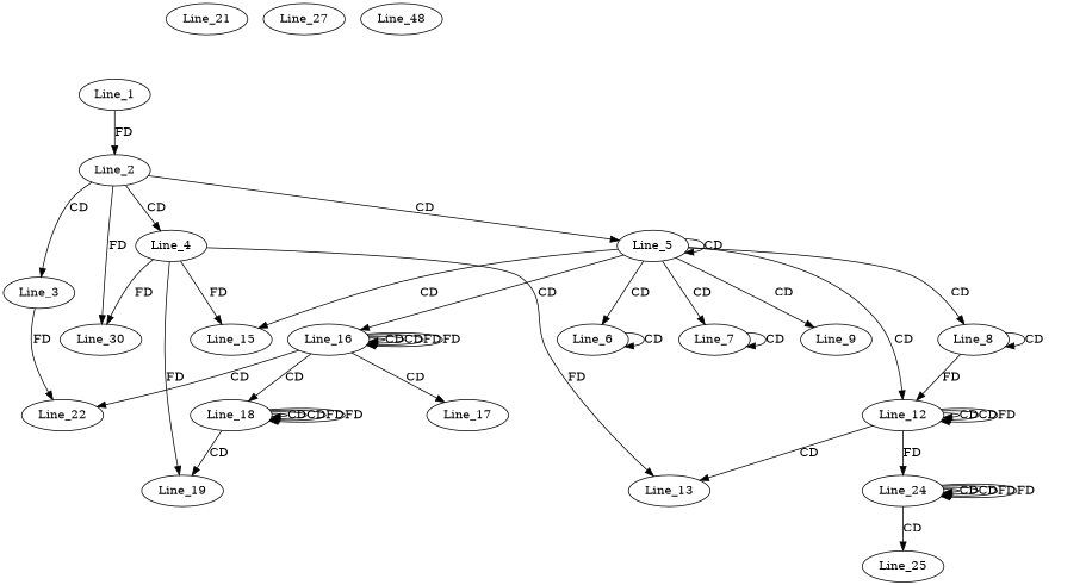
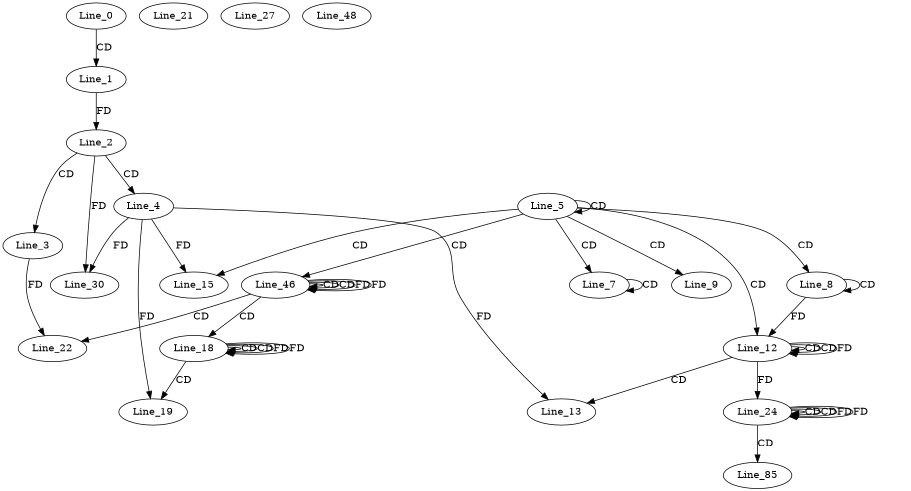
  digraph {
+   Line_0
    Line_1
    Line_2
    Line_3
    Line_4
    Line_5
    Line_30
    Line_22
    Line_13
    Line_15
    Line_19
-   Line_6
    Line_7
    Line_8
    Line_9
    Line_12
-   Line_16
+   Line_16 [label=Line_46]
    Line_24
-   Line_17
    Line_18
-   Line_25
+   Line_25 [label=Line_85]
    Line_21
    Line_27
    n24 [label=Line_48]
+   Line_0 -> Line_1 [label=CD]
    Line_1 -> Line_2 [label=FD]
    Line_2 -> Line_3 [label=CD]
    Line_2 -> Line_4 [label=CD]
-   Line_2 -> Line_5 [label=CD]
    Line_2 -> Line_30 [label=FD]
    Line_3 -> Line_22 [label=FD]
    Line_4 -> Line_30 [label=FD]
    Line_4 -> Line_13 [label=FD]
    Line_4 -> Line_15 [label=FD]
    Line_4 -> Line_19 [label=FD]
    Line_5 -> Line_5 [label=CD]
    Line_5 -> Line_15 [label=CD]
-   Line_5 -> Line_6 [label=CD]
    Line_5 -> Line_7 [label=CD]
    Line_5 -> Line_8 [label=CD]
    Line_5 -> Line_9 [label=CD]
    Line_5 -> Line_12 [label=CD]
    Line_5 -> Line_16 [label=CD]
-   Line_6 -> Line_6 [label=CD]
    Line_7 -> Line_7 [label=CD]
    Line_8 -> Line_8 [label=CD]
    Line_8 -> Line_12 [label=FD]
    Line_12 -> Line_13 [label=CD]
    Line_12 -> Line_12 [label=CD]
    Line_12 -> Line_12 [label=CD]
    Line_12 -> Line_12 [label=FD]
    Line_12 -> Line_24 [label=FD]
    Line_16 -> Line_22 [label=CD]
    Line_16 -> Line_16 [label=CD]
    Line_16 -> Line_16 [label=CD]
    Line_16 -> Line_16 [label=FD]
    Line_16 -> Line_16 [label=FD]
-   Line_16 -> Line_17 [label=CD]
    Line_16 -> Line_18 [label=CD]
    Line_24 -> Line_24 [label=CD]
    Line_24 -> Line_24 [label=CD]
    Line_24 -> Line_24 [label=FD]
    Line_24 -> Line_24 [label=FD]
    Line_24 -> Line_25 [label=CD]
    Line_18 -> Line_19 [label=CD]
    Line_18 -> Line_18 [label=CD]
    Line_18 -> Line_18 [label=CD]
    Line_18 -> Line_18 [label=FD]
    Line_18 -> Line_18 [label=FD]
  }
